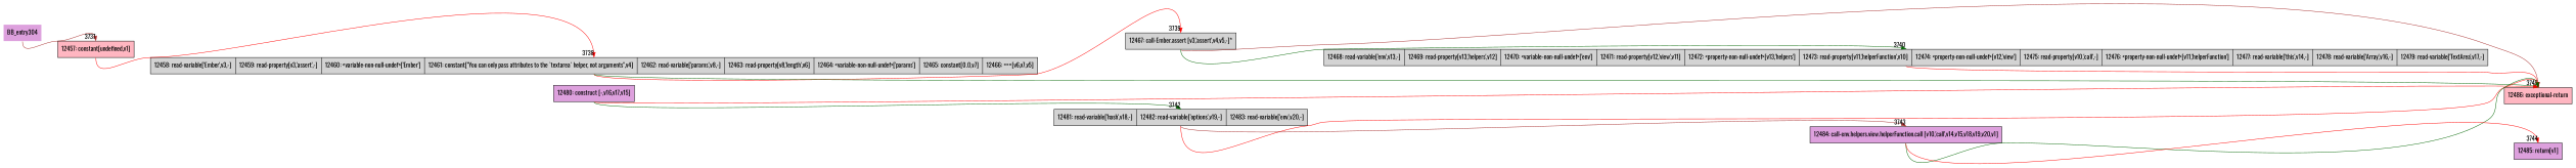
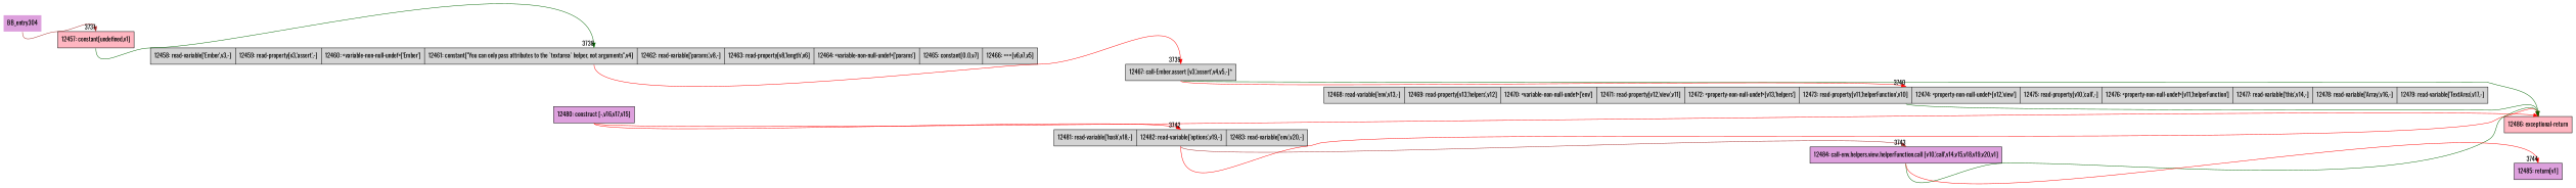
  digraph {
    fontname=Oswald
    rankdir=LR
    node [fillcolor=plum fontname=Oswald shape=record style=filled]
    edge [color=red fontname=Oswald headport=n tailport=s]
    n1 [label=BB_entry304 shape=none]
    n2 [fillcolor=lightpink label="{12457: constant[undefined,v1]}"]
    n3 [fillcolor=lightgrey label="{12458: read-variable['Ember',v3,-]|12459: read-property[v3,'assert',-]|12460: \<variable-non-null-undef\>['Ember']|12461: constant[\"You can only pass attributes to the `textarea` helper, not arguments\",v4]|12462: read-variable['params',v8,-]|12463: read-property[v8,'length',v6]|12464: \<variable-non-null-undef\>['params']|12465: constant[0.0,v7]|12466: ===[v6,v7,v5]}"]
    n4 [fillcolor=lightgrey label="{12467: call-Ember.assert [v3,'assert',v4,v5,-]*}"]
    n5 [fillcolor=lightpink label="{12486: exceptional-return}"]
    n6 [fillcolor=lightgrey label="{12468: read-variable['env',v13,-]|12469: read-property[v13,'helpers',v12]|12470: \<variable-non-null-undef\>['env']|12471: read-property[v12,'view',v11]|12472: \<property-non-null-undef\>[v13,'helpers']|12473: read-property[v11,'helperFunction',v10]|12474: \<property-non-null-undef\>[v12,'view']|12475: read-property[v10,'call',-]|12476: \<property-non-null-undef\>[v11,'helperFunction']|12477: read-variable['this',v14,-]|12478: read-variable['Array',v16,-]|12479: read-variable['TextArea',v17,-]}"]
    n7 [label="{12480: construct [-,v16,v17,v15]}"]
    n8 [fillcolor=lightgrey label="{12481: read-variable['hash',v18,-]|12482: read-variable['options',v19,-]|12483: read-variable['env',v20,-]}"]
    n9 [label="{12484: call-env.helpers.view.helperFunction.call [v10,'call',v14,v15,v18,v19,v20,v1]}"]
    n10 [label="{12485: return[v1]}"]
    n1 -> n2 [color=brown headlabel="    3737"]
-   n2 -> n3 [headlabel="      3738"]
+   n2 -> n3 [color=darkgreen headlabel="      3738"]
    n3 -> n4 [headlabel="      3739"]
-   n3 -> n5 [color=darkgreen headlabel="      3745"]
-   n4 -> n5 [color=brown]
-   n4 -> n6 [color=darkgreen headlabel="      3740"]
-   n6 -> n5
+   n4 -> n5 [color=darkgreen]
+   n4 -> n6 [headlabel="      3740"]
+   n6 -> n5 [color=darkgreen]
    n7 -> n5
-   n7 -> n8 [color=darkgreen headlabel="      3742"]
+   n7 -> n8 [headlabel="      3742"]
    n8 -> n5
    n8 -> n9 [color=brown headlabel="      3743"]
    n9 -> n5 [color=darkgreen]
    n9 -> n10 [headlabel="      3744"]
  }
